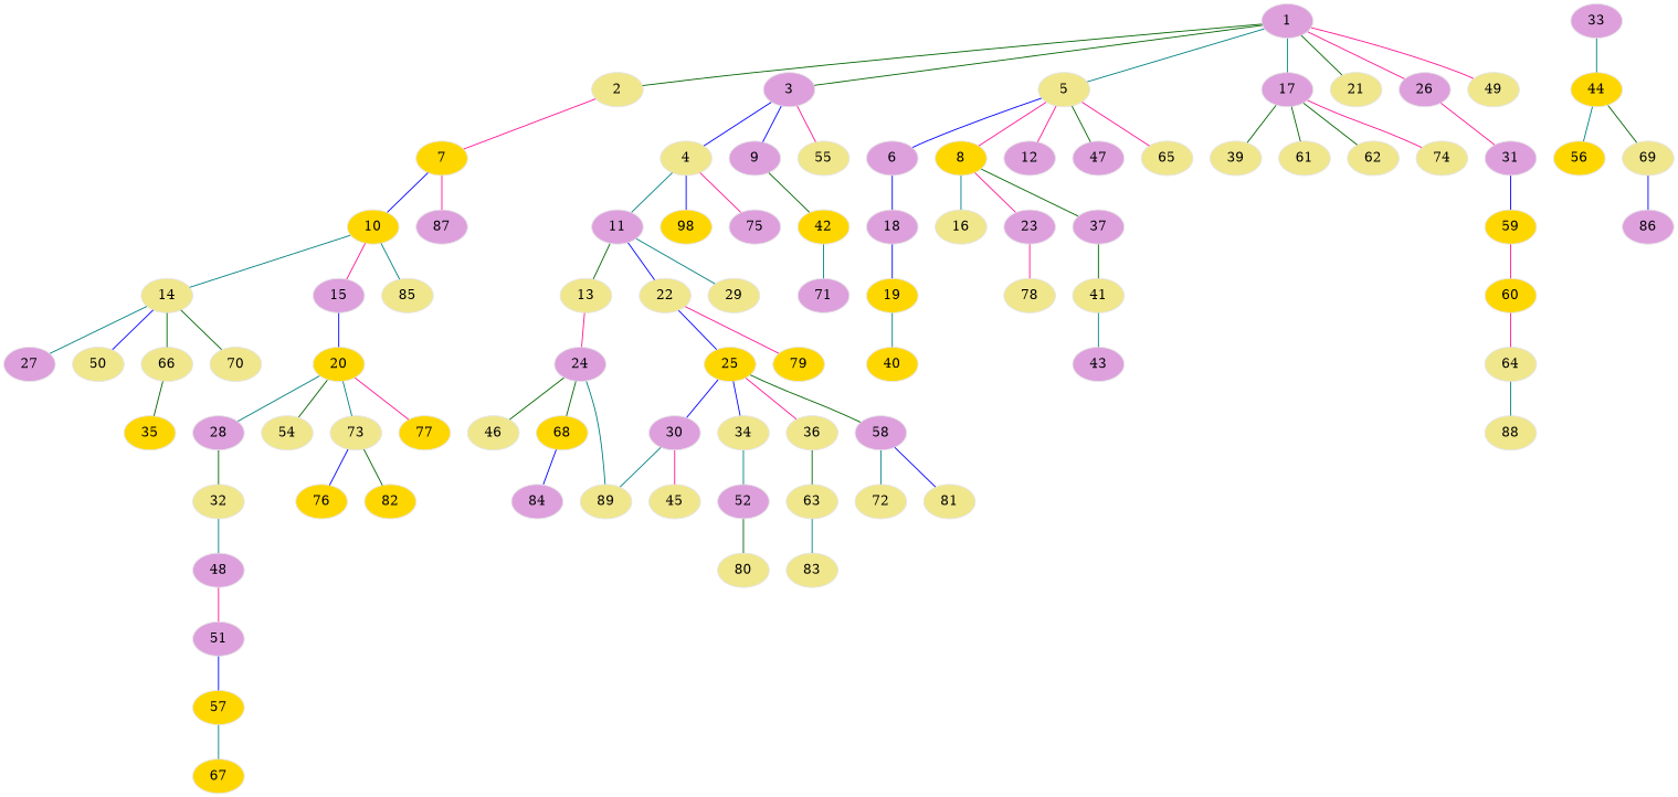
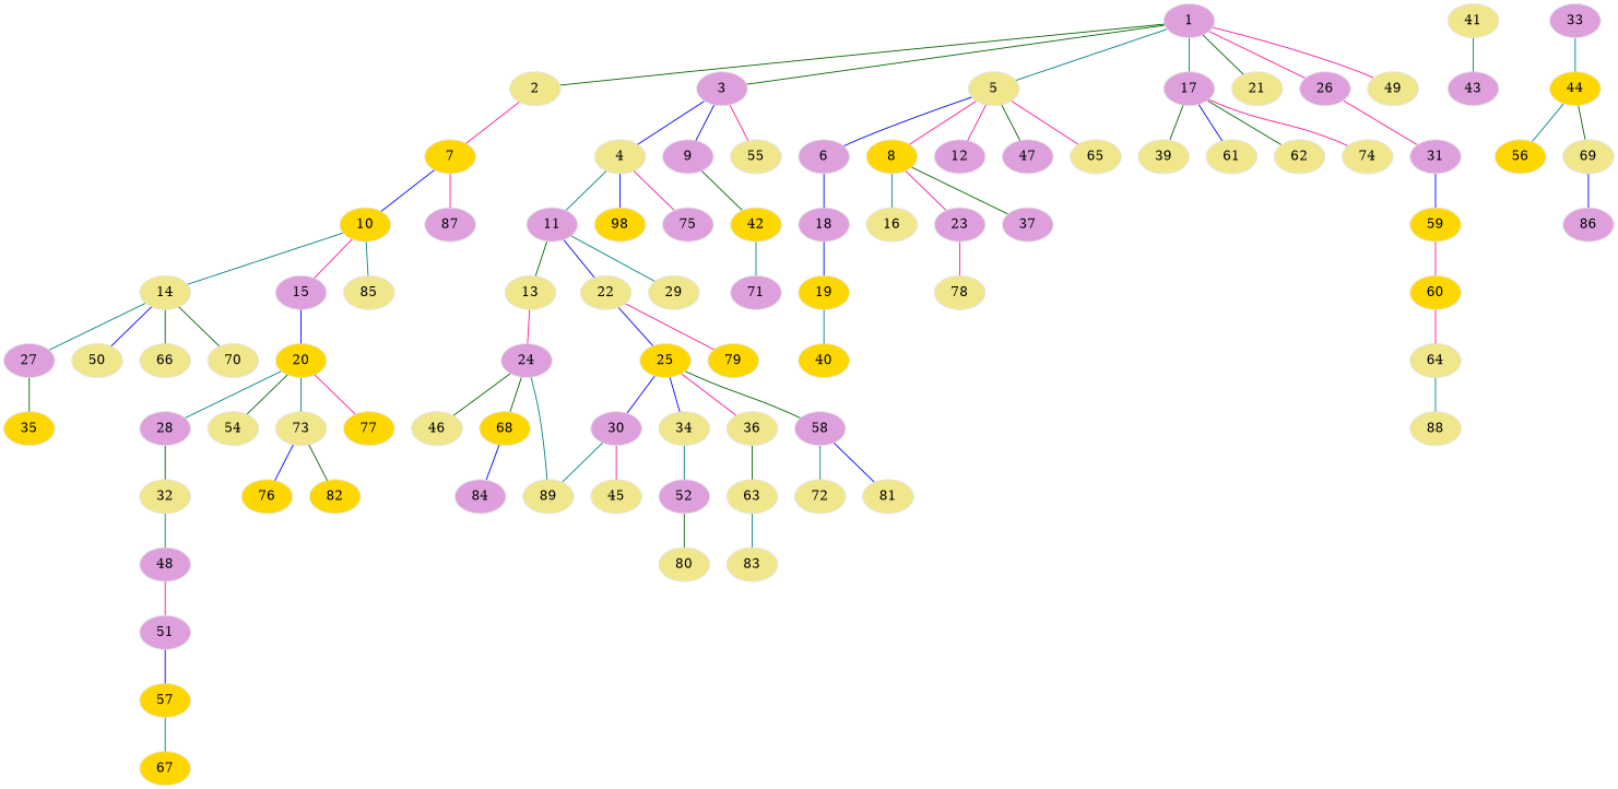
  graph {
    node [color=gray90 fillcolor=khaki style=filled]
    edge [color=darkgreen]
    1 [fillcolor=plum]
    2
    3 [fillcolor=plum]
    5
    17 [fillcolor=plum]
    21
    26 [fillcolor=plum]
    49
    7 [fillcolor=gold]
    4
    9 [fillcolor=plum]
    55
    6 [fillcolor=plum]
    8 [fillcolor=gold]
    12 [fillcolor=plum]
    47 [fillcolor=plum]
    65
    39
    61
    62
    74
    31 [fillcolor=plum]
    10 [fillcolor=gold]
    87 [fillcolor=plum]
    11 [fillcolor=plum]
    n26 [fillcolor=gold label=98]
    75 [fillcolor=plum]
    42 [fillcolor=gold]
    13
    22
    29
    18 [fillcolor=plum]
    16
    23 [fillcolor=plum]
    37 [fillcolor=plum]
    19 [fillcolor=gold]
    14
    15 [fillcolor=plum]
    85
    78
    41
    71 [fillcolor=plum]
    27 [fillcolor=plum]
    50
    66
    70
    20 [fillcolor=gold]
    24 [fillcolor=plum]
    25 [fillcolor=gold]
    79 [fillcolor=gold]
    46
    68 [fillcolor=gold]
    89
    35 [fillcolor=gold]
    28 [fillcolor=plum]
    54
    73
    77 [fillcolor=gold]
    40 [fillcolor=gold]
    32
    76 [fillcolor=gold]
    82 [fillcolor=gold]
    30 [fillcolor=plum]
    34
    36
    58 [fillcolor=plum]
    84 [fillcolor=plum]
    45
    52 [fillcolor=plum]
    63
    72
    81
    59 [fillcolor=gold]
    48 [fillcolor=plum]
    33 [fillcolor=plum]
    44 [fillcolor=gold]
    60 [fillcolor=gold]
    51 [fillcolor=plum]
    56 [fillcolor=gold]
    69
    80
    83
    43 [fillcolor=plum]
    86 [fillcolor=plum]
    57 [fillcolor=gold]
    67 [fillcolor=gold]
    64
    88
    1 -- 2
    1 -- 3
    1 -- 5 [color=teal]
    1 -- 17 [color=teal]
    1 -- 21
    1 -- 26 [color=deeppink]
    1 -- 49 [color=deeppink]
    2 -- 7 [color=deeppink]
    3 -- 4 [color=blue]
    3 -- 9 [color=blue]
    3 -- 55 [color=deeppink]
    5 -- 6 [color=blue]
    5 -- 8 [color=deeppink]
    5 -- 12 [color=deeppink]
    5 -- 47
    5 -- 65 [color=deeppink]
    17 -- 39
-   17 -- 61
+   17 -- 61 [color=blue]
    17 -- 62
    17 -- 74 [color=deeppink]
    26 -- 31 [color=deeppink]
    7 -- 10 [color=blue]
    7 -- 87 [color=deeppink]
    4 -- 11 [color=teal]
    4 -- n26 [color=blue]
    4 -- 75 [color=deeppink]
    9 -- 42
    6 -- 18 [color=blue]
    8 -- 16 [color=teal]
    8 -- 23 [color=deeppink]
    8 -- 37
    31 -- 59 [color=blue]
    10 -- 14 [color=teal]
    10 -- 15 [color=deeppink]
    10 -- 85 [color=teal]
    11 -- 13
    11 -- 22 [color=blue]
    11 -- 29 [color=teal]
    42 -- 71 [color=teal]
    13 -- 24 [color=deeppink]
    22 -- 25 [color=blue]
    22 -- 79 [color=deeppink]
    18 -- 19 [color=blue]
    23 -- 78 [color=deeppink]
-   37 -- 41
    19 -- 40 [color=teal]
    14 -- 27 [color=teal]
    14 -- 50 [color=blue]
    14 -- 66
    14 -- 70
    15 -- 20 [color=blue]
    41 -- 43 [color=teal]
-   66 -- 35
+   27 -- 35
    20 -- 28 [color=teal]
    20 -- 54
    20 -- 73 [color=teal]
    20 -- 77 [color=deeppink]
    24 -- 46
    24 -- 68
    24 -- 89 [color=teal]
    25 -- 30 [color=blue]
    25 -- 34 [color=blue]
    25 -- 36 [color=deeppink]
    25 -- 58
    68 -- 84 [color=blue]
    28 -- 32
    73 -- 76 [color=blue]
    73 -- 82
    32 -- 48 [color=teal]
    30 -- 89 [color=teal]
    30 -- 45 [color=deeppink]
    34 -- 52 [color=teal]
    36 -- 63
    58 -- 72 [color=teal]
    58 -- 81 [color=blue]
    52 -- 80
    63 -- 83 [color=teal]
    59 -- 60 [color=deeppink]
    48 -- 51 [color=deeppink]
    33 -- 44 [color=teal]
    44 -- 56 [color=teal]
    44 -- 69
    60 -- 64 [color=deeppink]
    51 -- 57 [color=blue]
    69 -- 86 [color=blue]
    57 -- 67 [color=teal]
    64 -- 88 [color=teal]
  }
